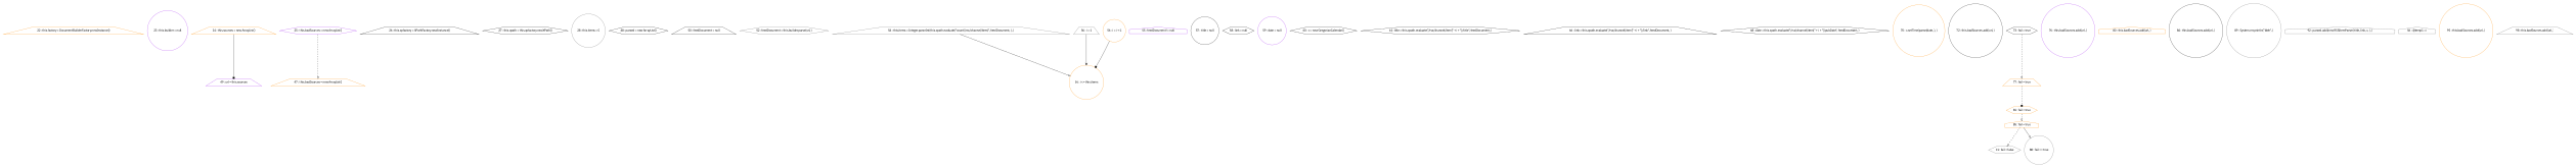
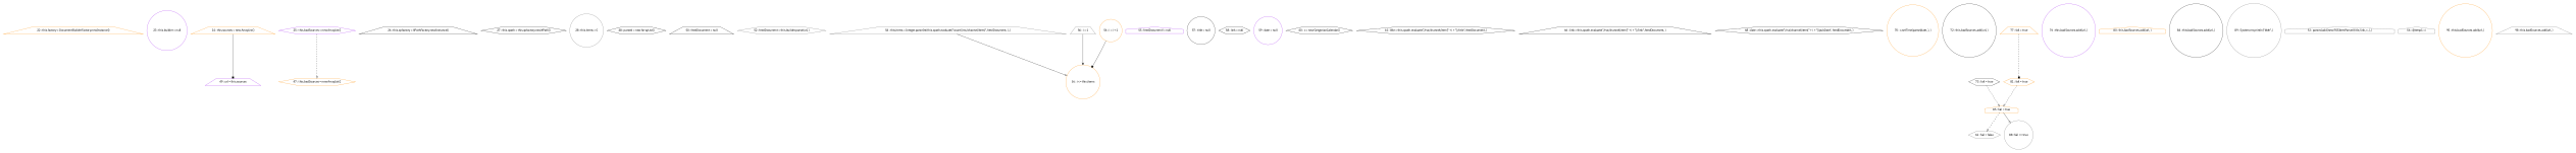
  digraph {
    fontname="IBM Plex Sans"
    node [color=black fontname="IBM Plex Sans" shape=circle]
    edge [arrowhead=onormal fontname="IBM Plex Sans"]
    "22 : this.factory = DocumentBuilderFactory.newInstance()" [color=darkorange shape=trapezium]
    "23 : this.builder = null" [color=purple]
    "24 : this.sources = new ArrayList()" [color=darkorange shape=trapezium]
    "49 : url = this.sources" [color=purple shape=trapezium]
    "25 : this.badSources = new ArrayList()" [color=purple shape=hexagon]
-   "47 : this.badSources = new ArrayList()" [color=darkorange shape=trapezium]
+   "47 : this.badSources = new ArrayList()" [color=darkorange shape=hexagon]
    "26 : this.xpfactory = XPathFactory.newInstance()" [shape=trapezium]
    "27 : this.xpath = this.xpfactory.newXPath()" [shape=hexagon]
    "28 : this.items = 0" [color=gray40]
    "48 : parsed = new ArrayList()" [shape=hexagon]
    "50 : feedDocument = null" [shape=trapezium]
    "52 : feedDocument = this.builder.parse(url, )" [color=gray40 shape=hexagon]
    "54 : this.items = Integer.parseInt(this.xpath.evaluate(\"count(/rss/channel/item)\", feedDocument, ), )" [color=gray40 shape=trapezium]
    "56 : i <= this.items" [color=darkorange]
    "55 : feedDocument != null" [color=purple shape=house]
    "56 : i = 1" [color=gray40 shape=trapezium]
    "57 : title = null"
    "58 : link = null" [shape=hexagon]
    "59 : date = null" [color=purple]
    "60 : c = new GregorianCalendar()" [shape=hexagon]
    "64 : title = this.xpath.evaluate(\"/rss/channel/item[\" + i + \"]/title\", feedDocument, )" [shape=hexagon]
    "66 : link = this.xpath.evaluate(\"/rss/channel/item[\" + i + \"]/link\", feedDocument, )" [shape=trapezium]
    "68 : date = this.xpath.evaluate(\"/rss/channel/item[\" + i + \"]/pubDate\", feedDocument, )" [shape=hexagon]
    "70 : c.setTime(parse(date, ), )" [color=darkorange]
    "72 : this.badSources.add(url, )"
    "73 : fail = true" [shape=hexagon]
    "77 : fail = true" [color=darkorange shape=trapezium]
    "81 : fail = true" [color=darkorange shape=hexagon]
    "85 : fail = true" [color=darkorange shape=house]
    "76 : this.badSources.add(url, )" [color=purple]
    "61 : fail = false" [color=gray40 shape=hexagon]
    "88 : fail == true" [color=gray40]
    "80 : this.badSources.add(url, )" [color=darkorange shape=house]
    "84 : this.badSources.add(url, )"
    "89 : System.err.println(\"bleh\", )" [color=gray40]
    "92 : parsed.add(new RSSItemParser(title, link, c, ), )" [color=gray40 shape=house]
    "56 : @temp1 = i" [color=gray40 shape=house]
    "56 : i = i + 1" [color=darkorange]
    "95 : this.badSources.add(url, )" [color=darkorange]
    "98 : this.badSources.add(url, )" [color=gray40 shape=trapezium]
    "24 : this.sources = new ArrayList()" -> "49 : url = this.sources" [arrowhead=box]
    "25 : this.badSources = new ArrayList()" -> "47 : this.badSources = new ArrayList()" [style=dashed]
    "54 : this.items = Integer.parseInt(this.xpath.evaluate(\"count(/rss/channel/item)\", feedDocument, ), )" -> "56 : i <= this.items"
    "56 : i = 1" -> "56 : i <= this.items" [arrowhead=vee]
-   "73 : fail = true" -> "77 : fail = true" [style=dashed]
+   "73 : fail = true" -> "85 : fail = true" [style=dashed]
    "77 : fail = true" -> "81 : fail = true" [arrowhead=box style=dashed]
    "81 : fail = true" -> "85 : fail = true" [style=dashed]
    "85 : fail = true" -> "61 : fail = false" [style=dashed]
    "85 : fail = true" -> "88 : fail == true"
    "56 : i = i + 1" -> "56 : i <= this.items" [arrowhead=box]
  }
